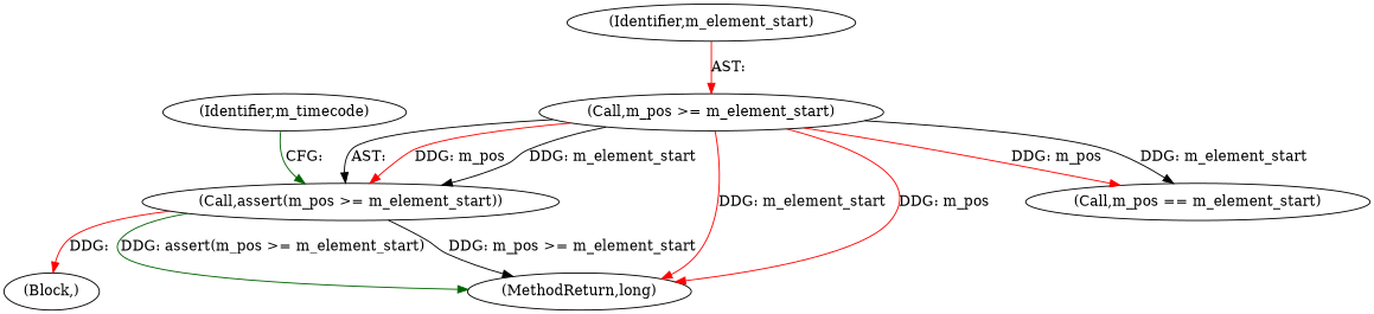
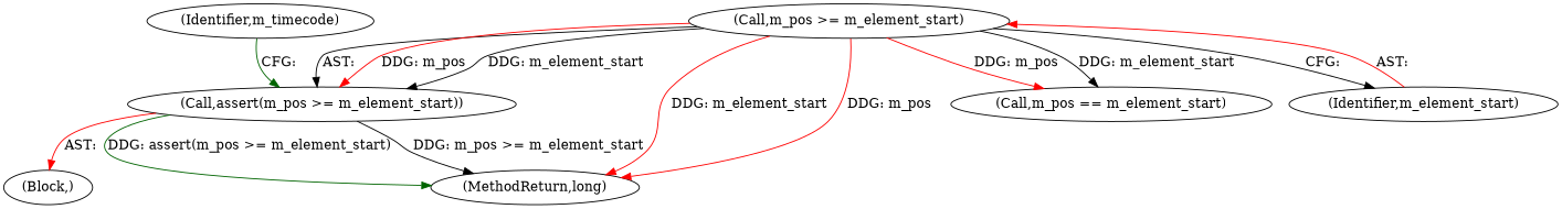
  digraph {
    edge [color=red]
    n1 [label="(Call,assert(m_pos >= m_element_start))"]
    n2 [label="(Block,)"]
    n3 [label="(MethodReturn,long)"]
    n4 [label="(Call,m_pos >= m_element_start)"]
    n5 [label="(Call,m_pos == m_element_start)"]
    n6 [label="(Identifier,m_element_start)"]
    n7 [label="(Identifier,m_timecode)"]
-   n1 -> n2 [label="DDG: "]
+   n1 -> n2 [label="AST: "]
    n1 -> n3 [color=darkgreen label="DDG: assert(m_pos >= m_element_start)"]
    n1 -> n3 [color=black label="DDG: m_pos >= m_element_start"]
    n4 -> n1 [color=black label="AST: "]
    n4 -> n1 [label="DDG: m_pos"]
    n4 -> n1 [color=black label="DDG: m_element_start"]
    n4 -> n3 [label="DDG: m_element_start"]
    n4 -> n3 [label="DDG: m_pos"]
    n4 -> n5 [label="DDG: m_pos"]
    n4 -> n5 [color=black label="DDG: m_element_start"]
+   n4 -> n6 [color=black label="CFG: "]
    n6 -> n4 [label="AST: "]
    n7 -> n1 [color=darkgreen label="CFG: "]
  }
